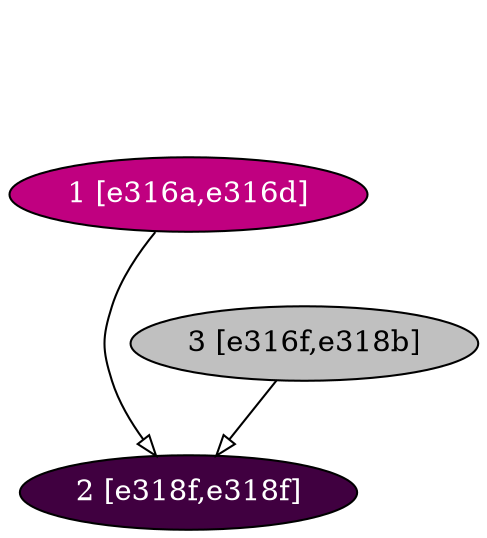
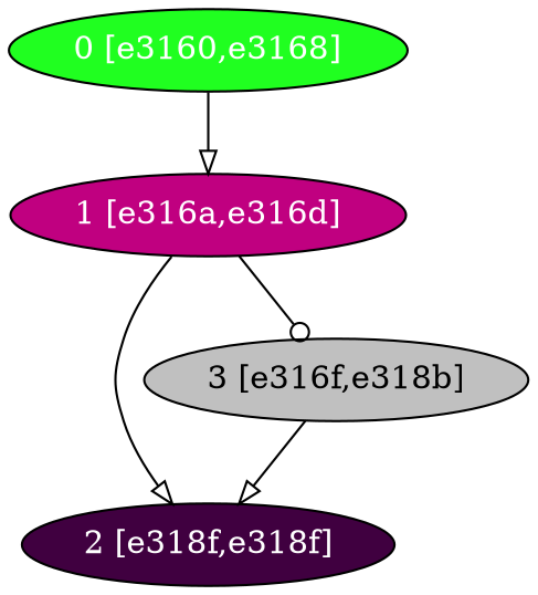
  digraph {
    node [fontcolor="#ffffff" shape=oval style=filled]
    edge [arrowhead=onormal]
+   n1 [fillcolor="#20FF20" label="0 [e3160,e3168]"]
    n2 [fillcolor="#C00080" label="1 [e316a,e316d]"]
    n3 [fillcolor="#400040" label="2 [e318f,e318f]"]
    n4 [fillcolor="#C0C0C0" fontcolor="#000000" label="3 [e316f,e318b]"]
+   n1 -> n2
    n2 -> n3
+   n2 -> n4 [arrowhead=odot]
    n4 -> n3
  }
